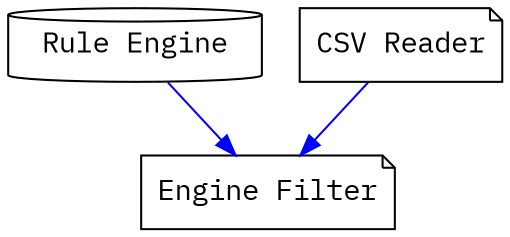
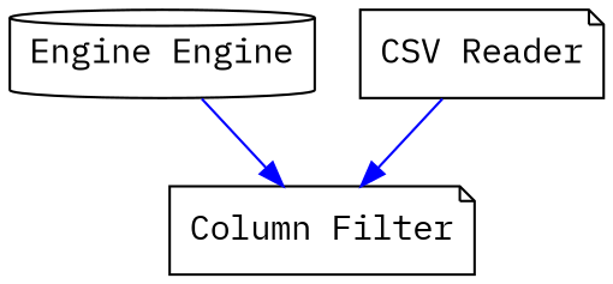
  digraph {
    fontname="IBM Plex Mono"
    rankdir=TB
    node [fontname="IBM Plex Mono" shape=note]
    edge [color=blue fontname="IBM Plex Mono"]
-   n1 [label="Rule Engine" shape=cylinder]
-   n2 [label="Engine Filter"]
+   n1 [label="Engine Engine" shape=cylinder]
+   n2 [label="Column Filter"]
    n3 [label="CSV Reader"]
    n1 -> n2
    n3 -> n2
  }
